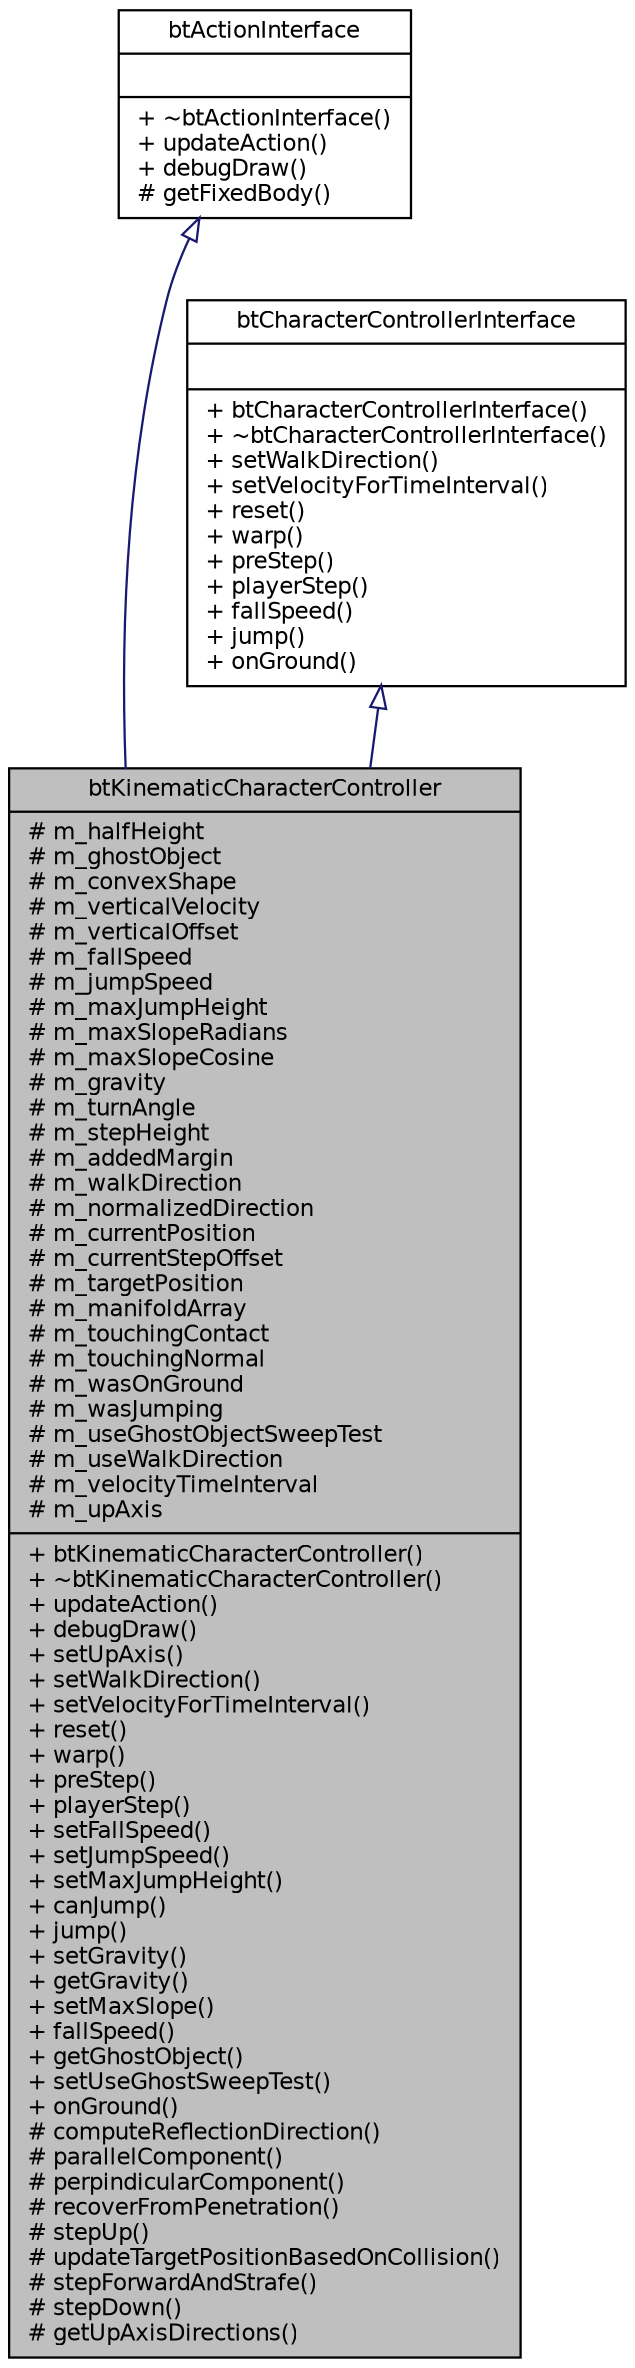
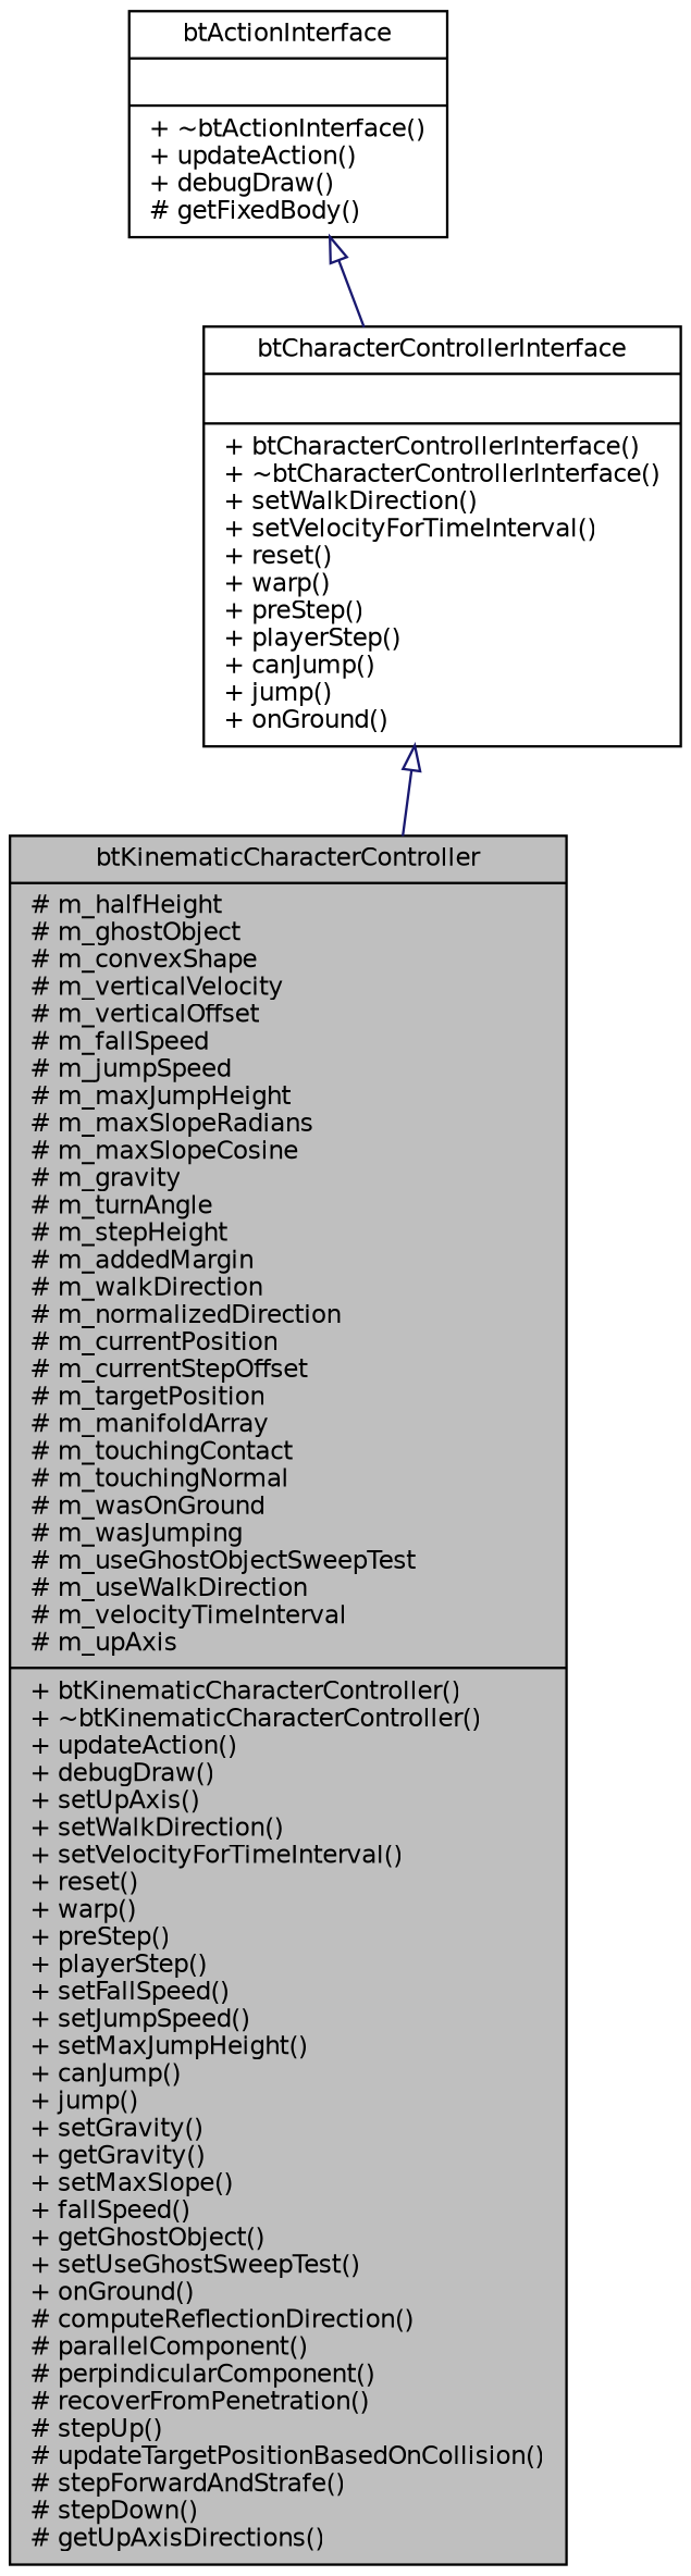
  digraph {
    node [color=black fillcolor=white fontname=Helvetica fontsize=10 shape=record style=filled]
    edge [arrowtail=empty color=midnightblue dir=back fontname=Helvetica fontsize=10 labelfontname=Helvetica labelfontsize=10 style=solid]
    n1 [fillcolor=grey75 fontcolor=black height=0.2 label="{btKinematicCharacterController\n|# m_halfHeight\l# m_ghostObject\l# m_convexShape\l# m_verticalVelocity\l# m_verticalOffset\l# m_fallSpeed\l# m_jumpSpeed\l# m_maxJumpHeight\l# m_maxSlopeRadians\l# m_maxSlopeCosine\l# m_gravity\l# m_turnAngle\l# m_stepHeight\l# m_addedMargin\l# m_walkDirection\l# m_normalizedDirection\l# m_currentPosition\l# m_currentStepOffset\l# m_targetPosition\l# m_manifoldArray\l# m_touchingContact\l# m_touchingNormal\l# m_wasOnGround\l# m_wasJumping\l# m_useGhostObjectSweepTest\l# m_useWalkDirection\l# m_velocityTimeInterval\l# m_upAxis\l|+ btKinematicCharacterController()\l+ ~btKinematicCharacterController()\l+ updateAction()\l+ debugDraw()\l+ setUpAxis()\l+ setWalkDirection()\l+ setVelocityForTimeInterval()\l+ reset()\l+ warp()\l+ preStep()\l+ playerStep()\l+ setFallSpeed()\l+ setJumpSpeed()\l+ setMaxJumpHeight()\l+ canJump()\l+ jump()\l+ setGravity()\l+ getGravity()\l+ setMaxSlope()\l+ fallSpeed()\l+ getGhostObject()\l+ setUseGhostSweepTest()\l+ onGround()\l# computeReflectionDirection()\l# parallelComponent()\l# perpindicularComponent()\l# recoverFromPenetration()\l# stepUp()\l# updateTargetPositionBasedOnCollision()\l# stepForwardAndStrafe()\l# stepDown()\l# getUpAxisDirections()\l}" width=0.4]
-   n2 [height=0.2 label="{btCharacterControllerInterface\n||+ btCharacterControllerInterface()\l+ ~btCharacterControllerInterface()\l+ setWalkDirection()\l+ setVelocityForTimeInterval()\l+ reset()\l+ warp()\l+ preStep()\l+ playerStep()\l+ fallSpeed()\l+ jump()\l+ onGround()\l}" width=0.4]
+   n2 [height=0.2 label="{btCharacterControllerInterface\n||+ btCharacterControllerInterface()\l+ ~btCharacterControllerInterface()\l+ setWalkDirection()\l+ setVelocityForTimeInterval()\l+ reset()\l+ warp()\l+ preStep()\l+ playerStep()\l+ canJump()\l+ jump()\l+ onGround()\l}" width=0.4]
    n3 [height=0.2 label="{btActionInterface\n||+ ~btActionInterface()\l+ updateAction()\l+ debugDraw()\l# getFixedBody()\l}" width=0.4]
    n2 -> n1
-   n3 -> n1
+   n3 -> n2
  }
